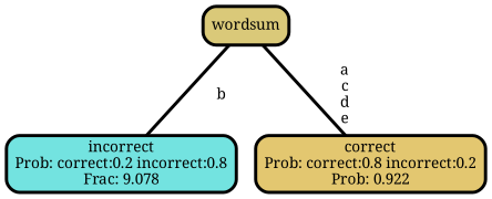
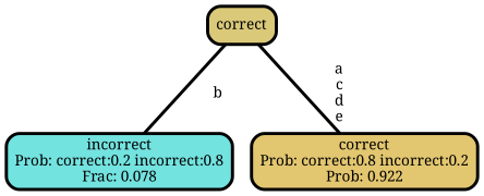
  graph {
    fontname="Noto Serif"
    ranksep="0 equally"
    splines=straight
    node [color=black fontcolor=black fontname="Noto Serif" penwidth=3 shape=box style="filled, rounded"]
    edge [color=black fontname="Noto Serif" penwidth=3]
-   n1 [fillcolor="#73e3e0" label="incorrect\nProb: correct:0.2 incorrect:0.8\nFrac: 9.078"]
-   n2 [fillcolor="#dac979" label=wordsum]
+   n1 [fillcolor="#73e3e0" label="incorrect\nProb: correct:0.2 incorrect:0.8\nFrac: 0.078"]
+   n2 [fillcolor="#dac979" label=correct]
    n3 [fillcolor="#e3c770" label="correct\nProb: correct:0.8 incorrect:0.2\nProb: 0.922"]
    subgraph sub_1 {
      rank=same
    }
    n2 -- n1 [label=" b"]
    n2 -- n3 [label=" a\n c\n d\n e"]
  }
